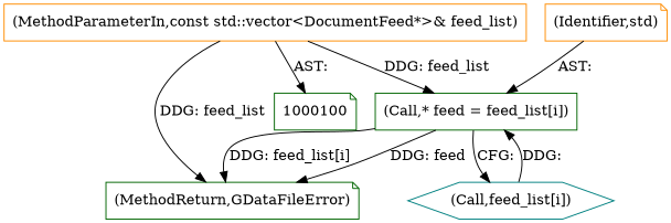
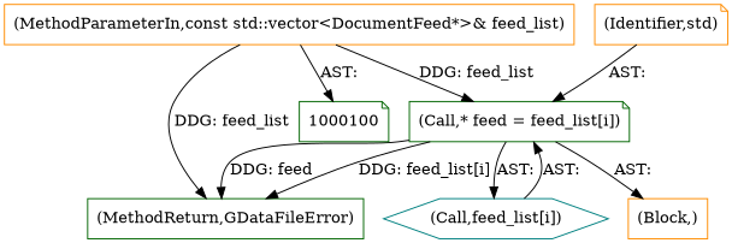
  digraph {
    node [color=darkgreen shape=box]
-   n1 [label="(Call,* feed = feed_list[i])"]
-   n3 [label="(MethodReturn,GDataFileError)" shape=note]
+   n1 [label="(Call,* feed = feed_list[i])" shape=note]
+   n2 [color=darkorange label="(Block,)"]
+   n3 [label="(MethodReturn,GDataFileError)"]
    n4 [color=teal label="(Call,feed_list[i])" shape=hexagon]
    n5 [color=darkorange label="(MethodParameterIn,const std::vector<DocumentFeed*>& feed_list)"]
    1000100 [shape=note]
    n7 [color=darkorange label="(Identifier,std)" shape=note]
+   n1 -> n2 [label="AST: "]
    n1 -> n3 [label="DDG: feed"]
    n1 -> n3 [label="DDG: feed_list[i]"]
-   n1 -> n4 [label="CFG: "]
-   n4 -> n1 [label="DDG: "]
+   n1 -> n4 [label="AST: "]
+   n4 -> n1 [label="AST: "]
    n5 -> n1 [label="DDG: feed_list"]
    n5 -> n3 [label="DDG: feed_list"]
    n5 -> 1000100 [label="AST: "]
    n7 -> n1 [label="AST: "]
  }
